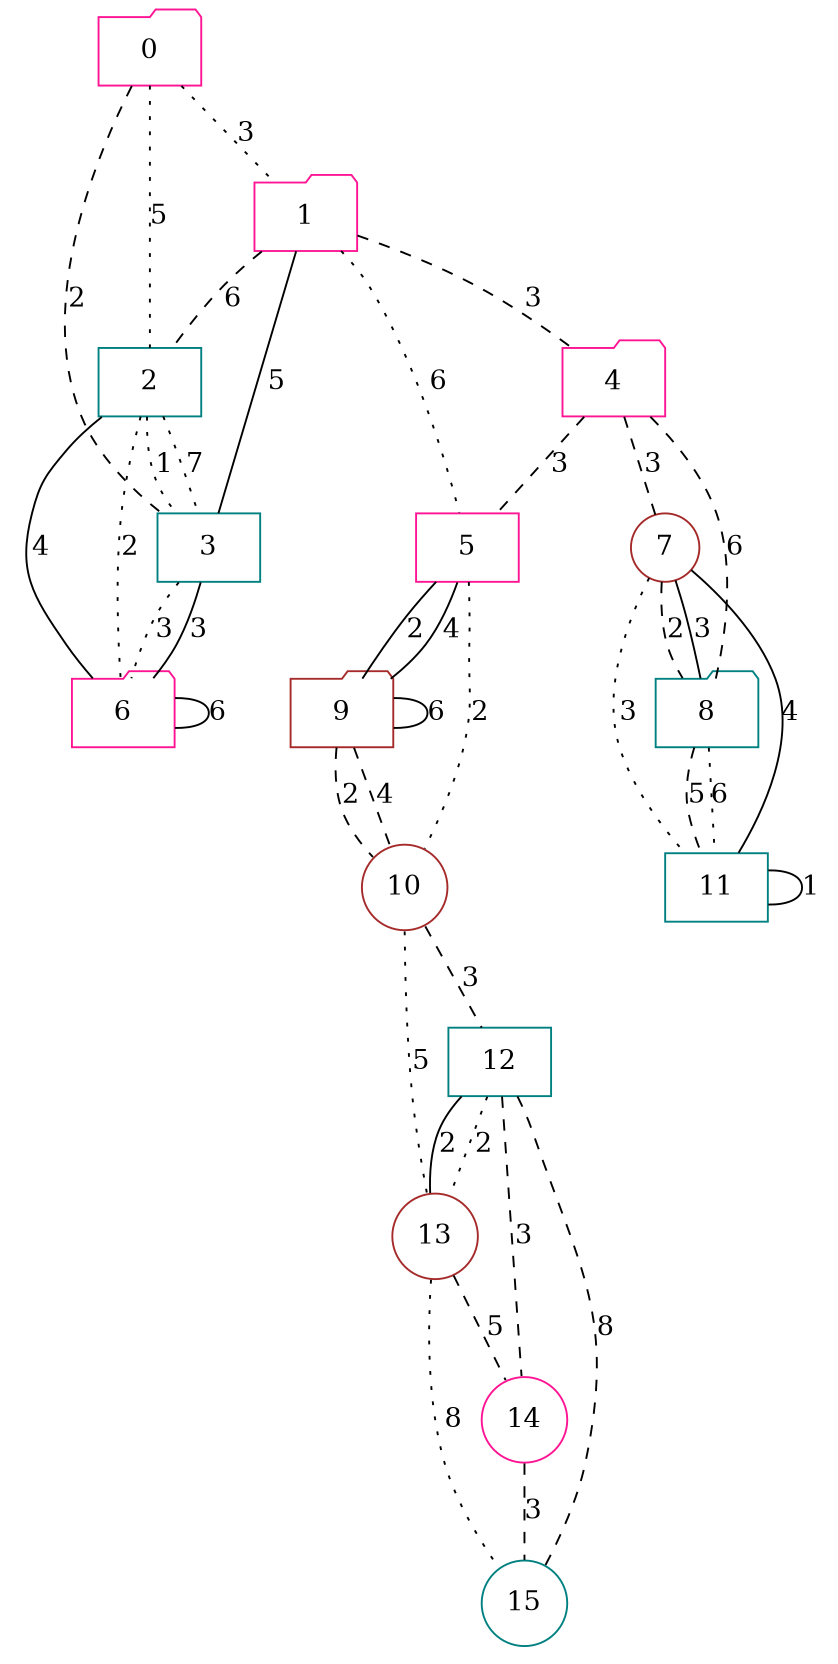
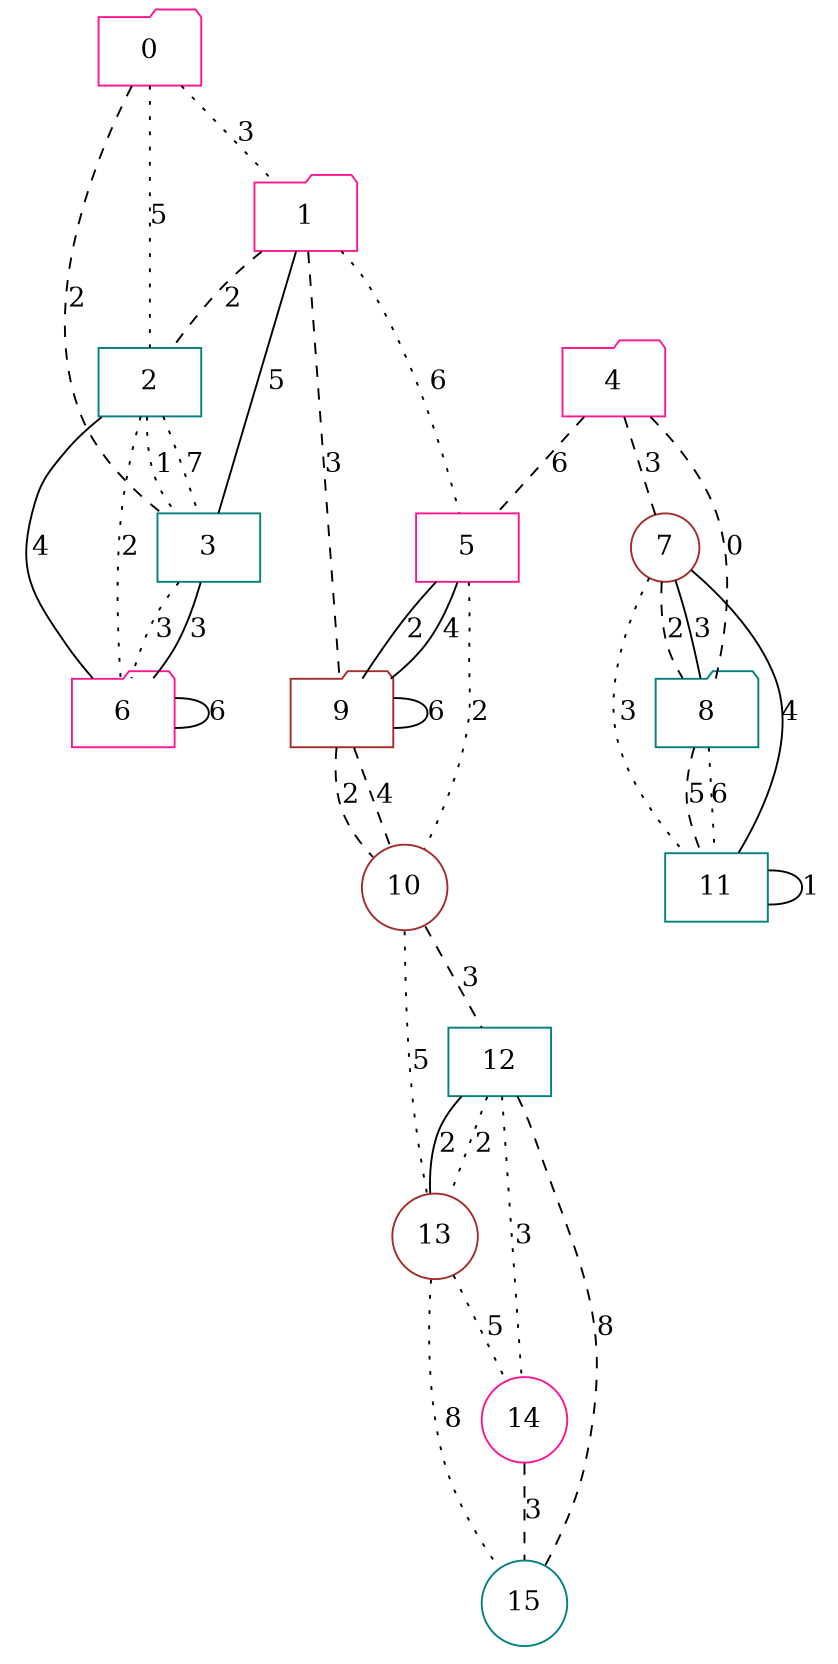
  graph {
    node [color=deeppink shape=folder weight=1]
    edge [style=dashed]
    0
    1
    2 [color=teal shape=box]
    3 [color=teal shape=box]
    4
    5 [shape=box]
    6 [weight=2]
    7 [color=brown shape=circle]
    8 [color=teal]
    9 [color=brown weight=2]
    10 [color=brown shape=circle]
    11 [color=teal shape=box weight=2]
    12 [color=teal shape=box]
    13 [color=brown shape=circle]
    14 [shape=circle]
    15 [color=teal shape=circle weight=4]
    0 -- 1 [label=3 style=dotted]
    0 -- 2 [label=5 style=dotted]
    0 -- 3 [label=2]
-   1 -- 2 [label=6]
+   1 -- 2 [label=2]
    1 -- 3 [label=5 style=solid]
-   1 -- 4 [label=3]
+   1 -- 9 [label=3]
    1 -- 5 [label=6 style=dotted]
    2 -- 3 [label=7 style=dotted]
    2 -- 3 [label=1 style=dotted]
    2 -- 6 [label=4 style=solid]
    2 -- 6 [label=2 style=dotted]
    3 -- 6 [label=3 style=solid]
    3 -- 6 [label=3 style=dotted]
-   4 -- 5 [label=3]
+   4 -- 5 [label=6]
    4 -- 7 [label=3]
-   4 -- 8 [label=6]
+   4 -- 8 [label=0]
    5 -- 9 [label=2 style=solid]
    5 -- 9 [label=4 style=solid]
    5 -- 10 [label=2 style=dotted]
    6 -- 6 [label=6 style=solid]
    7 -- 8 [label=2]
    7 -- 8 [label=3 style=solid]
    7 -- 11 [label=3 style=dotted]
    7 -- 11 [label=4 style=solid]
    8 -- 11 [label=5]
    8 -- 11 [label=6 style=dotted]
    9 -- 9 [label=6 style=solid]
    9 -- 10 [label=4]
    9 -- 10 [label=2]
    10 -- 12 [label=3]
    10 -- 13 [label=5 style=dotted]
    11 -- 11 [label=1 style=solid]
    12 -- 13 [label=2 style=dotted]
    12 -- 13 [label=2 style=solid]
-   12 -- 14 [label=3]
+   12 -- 14 [label=3 style=dotted]
    12 -- 15 [label=8]
-   13 -- 14 [label=5]
+   13 -- 14 [label=5 style=dotted]
    13 -- 15 [label=8 style=dotted]
    14 -- 15 [label=3]
  }
